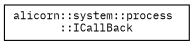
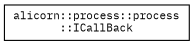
  digraph {
    rankdir=LR
    fontname="IBM Plex Mono"
-   n1 [color=black fillcolor=white fontname="IBM Plex Mono" fontsize=10 height=0.2 label="alicorn::system::process\l::ICallBack" shape=record style=filled width=0.4]
+   n1 [color=black fillcolor=white fontname="IBM Plex Mono" fontsize=10 height=0.2 label="alicorn::process::process\l::ICallBack" shape=record style=filled width=0.4]
  }
